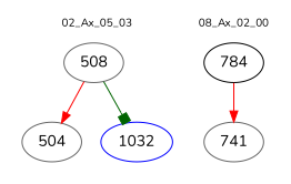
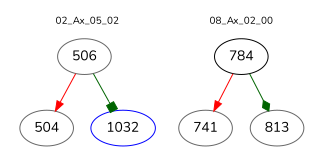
  digraph {
    fontname=Nunito
    node [color=gray40 fontname=Nunito]
    edge [arrowhead=normal color=red fontname=Nunito]
-   n1 [label=508]
+   n1 [label=506]
    n2 [label=504]
    n3 [color=blue label=1032]
    n4 [color=black label=784]
    n5 [label=741]
+   n6 [label=813]
    subgraph cluster_1 {
      color=white
      fontsize=10
-     label="02_Ax_05_03"
+     label="02_Ax_05_02"
      n1
      n2
      n3
    }
    subgraph cluster_2 {
      color=white
      fontsize=10
      label="08_Ax_02_00"
      n4
      n5
+     n6
    }
    n1 -> n2
    n1 -> n3 [arrowhead=box color=darkgreen]
    n4 -> n5
+   n4 -> n6 [arrowhead=diamond color=darkgreen]
  }
